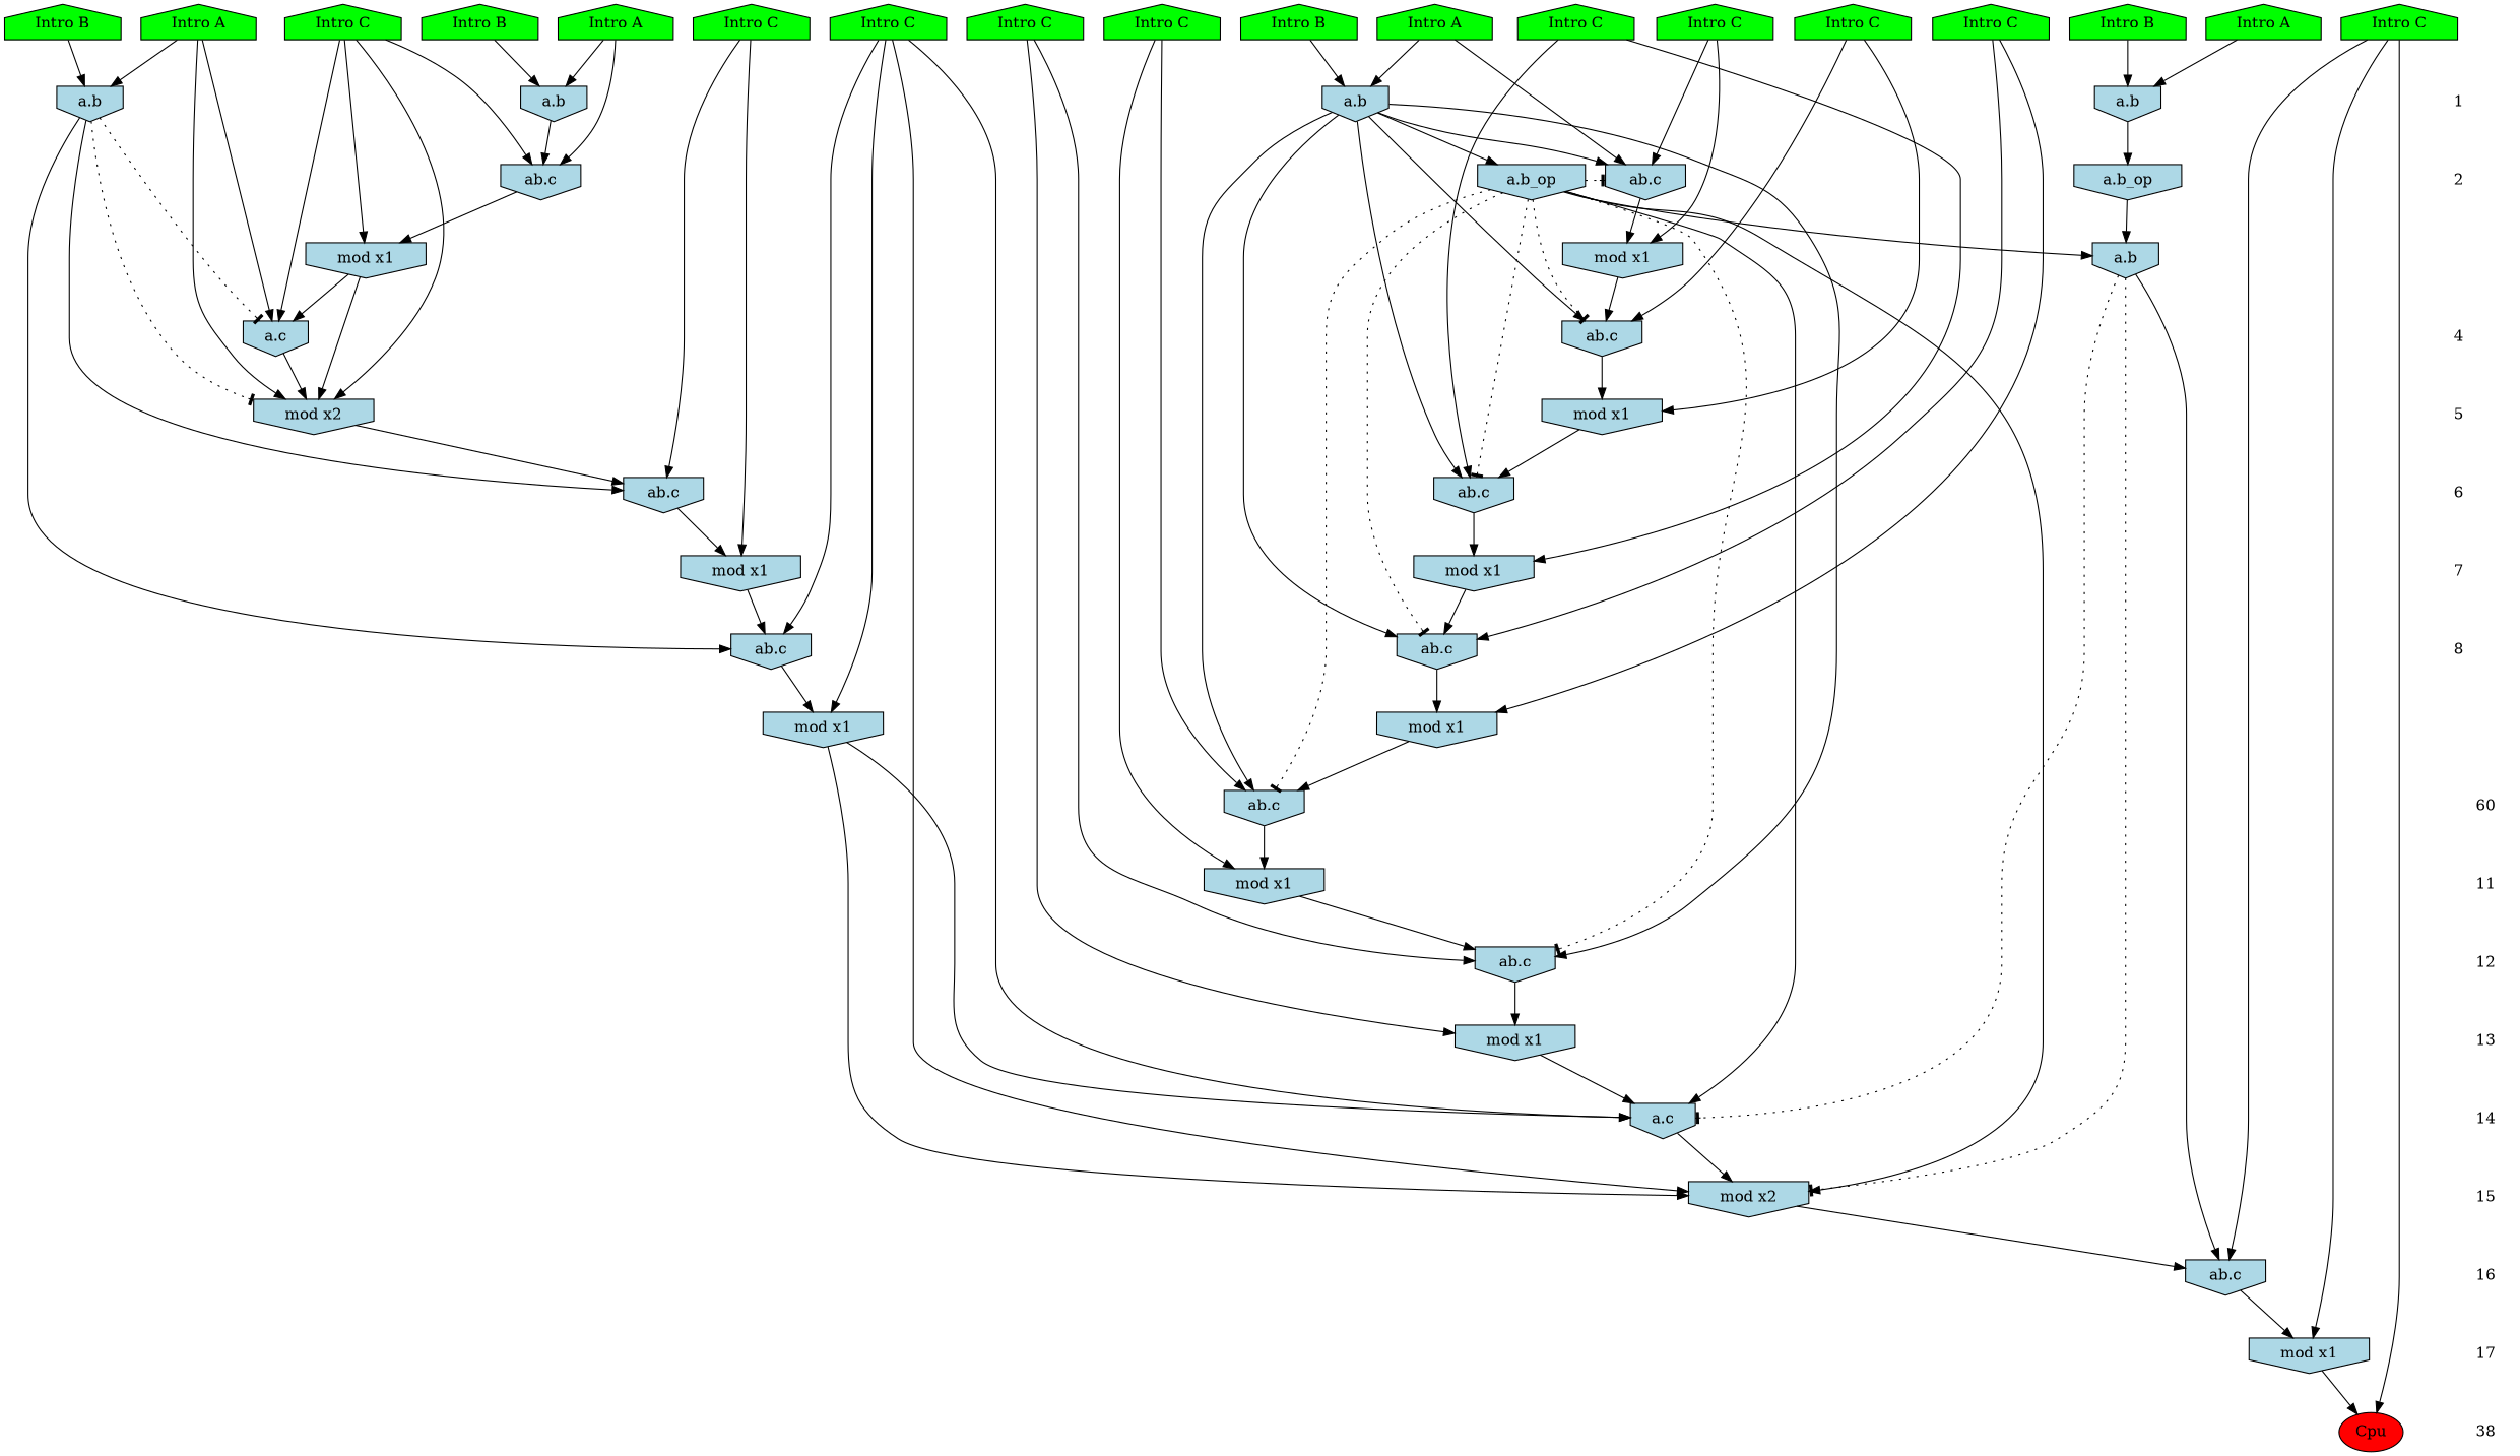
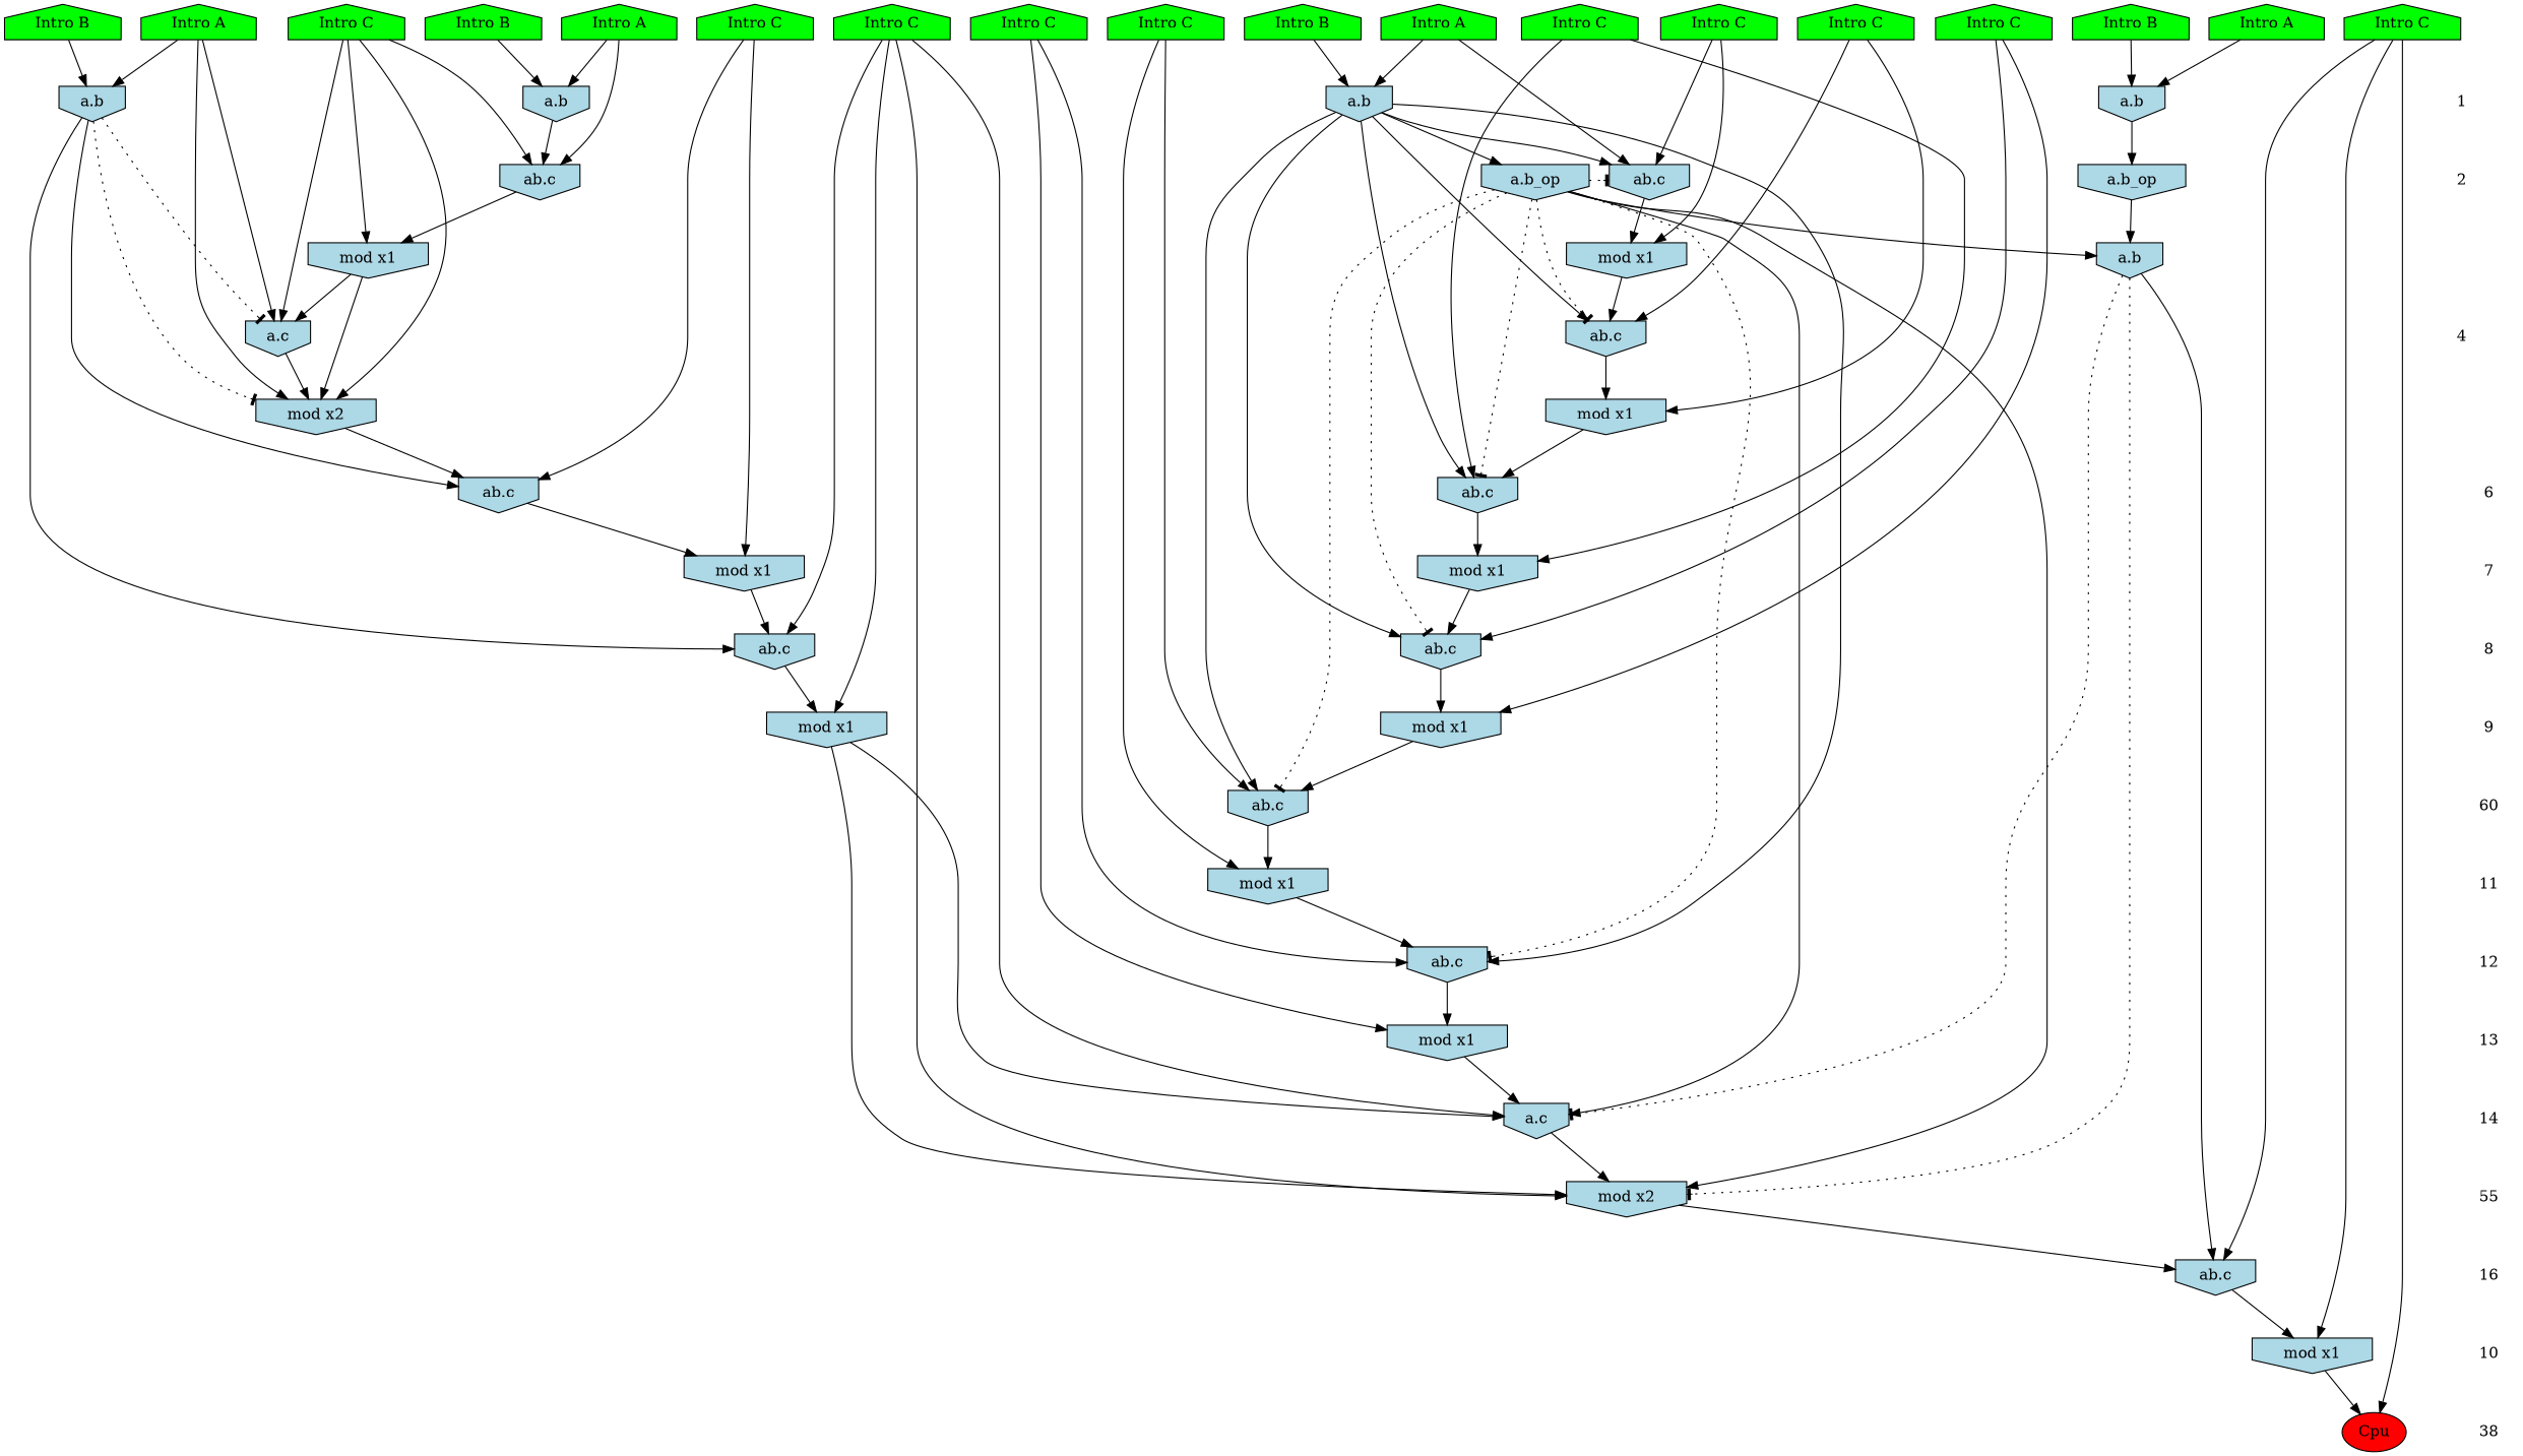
  digraph {
    ranksep=.5
    node [fillcolor=lightblue shape=invhouse style=filled]
    n1 [fillcolor=green label="Intro B" shape=house]
    n2 [fillcolor=green label="Intro A" shape=house]
    n3 [fillcolor=green label="Intro B" shape=house]
    n4 [fillcolor=green label="Intro B" shape=house]
    n5 [fillcolor=green label="Intro A" shape=house]
    n6 [fillcolor=green label="Intro B" shape=house]
    n7 [fillcolor=green label="Intro A" shape=house]
    n8 [fillcolor=green label="Intro A" shape=house]
    n9 [fillcolor=green label="Intro C" shape=house]
    n10 [fillcolor=green label="Intro C" shape=house]
    n11 [fillcolor=green label="Intro C" shape=house]
    n12 [fillcolor=green label="Intro C" shape=house]
    n13 [fillcolor=green label="Intro C" shape=house]
    n14 [fillcolor=green label="Intro C" shape=house]
    n15 [fillcolor=green label="Intro C" shape=house]
    n16 [fillcolor=green label="Intro C" shape=house]
    n17 [fillcolor=green label="Intro C" shape=house]
    n18 [fillcolor=green label="Intro C" shape=house]
    1 [shape=plaintext fillcolor="" style=""]
    n20 [label="a.b"]
    n21 [label="a.b"]
    n22 [label="a.b"]
    n23 [label="a.b"]
    2 [shape=plaintext fillcolor="" style=""]
    n25 [label="ab.c"]
    n26 [label="ab.c"]
    n27 [label="a.b_op"]
    n28 [label="a.b_op"]
    n29 [label="mod x1"]
    n30 [label="mod x1"]
    n31 [label="a.b"]
    4 [shape=plaintext fillcolor="" style=""]
    n33 [label="ab.c"]
    n34 [label="a.c"]
-   5 [shape=plaintext fillcolor="" style=""]
    n36 [label="mod x2"]
    n37 [label="mod x1"]
    6 [shape=plaintext fillcolor="" style=""]
    n39 [label="ab.c"]
    n40 [label="ab.c"]
    7 [shape=plaintext fillcolor="" style=""]
    n42 [label="mod x1"]
    n43 [label="mod x1"]
    8 [shape=plaintext fillcolor="" style=""]
    n45 [label="ab.c"]
    n46 [label="ab.c"]
+   9 [shape=plaintext fillcolor="" style=""]
    n48 [label="mod x1"]
    n49 [label="mod x1"]
    n50 [label=60 shape=plaintext fillcolor="" style=""]
    n51 [label="ab.c"]
    11 [shape=plaintext fillcolor="" style=""]
    n53 [label="mod x1"]
    12 [shape=plaintext fillcolor="" style=""]
    n55 [label="ab.c"]
    13 [shape=plaintext fillcolor="" style=""]
    n57 [label="mod x1"]
    14 [shape=plaintext fillcolor="" style=""]
    n59 [label="a.c"]
-   15 [shape=plaintext fillcolor="" style=""]
+   15 [shape=plaintext label=55 fillcolor="" style=""]
    n61 [label="mod x2"]
    16 [shape=plaintext fillcolor="" style=""]
    n63 [label="ab.c"]
-   17 [shape=plaintext fillcolor="" style=""]
+   17 [shape=plaintext label=10 fillcolor="" style=""]
    n65 [label="mod x1"]
    n66 [label=38 shape=plaintext fillcolor="" style=""]
    n67 [fillcolor=red label=Cpu shape=""]
    subgraph sub_1 {
      rank=same
      n1
      n2
      n3
      n4
      n5
      n6
      n7
      n8
      n9
      n10
      n11
      n12
      n13
      n14
      n15
      n16
      n17
      n18
    }
    subgraph sub_2 {
      rank=same
      1
      n20
      n21
      n22
      n23
    }
    subgraph sub_3 {
      rank=same
      2
      n25
      n26
      n27
      n28
    }
    subgraph sub_4 {
      rank=same
      n29
      n30
      n31
    }
    subgraph sub_5 {
      rank=same
      4
      n33
      n34
    }
    subgraph sub_6 {
      rank=same
-     5
      n36
      n37
    }
    subgraph sub_7 {
      rank=same
      6
      n39
      n40
    }
    subgraph sub_8 {
      rank=same
      7
      n42
      n43
    }
    subgraph sub_9 {
      rank=same
      8
      n45
      n46
    }
    subgraph sub_10 {
      rank=same
+     9
      n48
      n49
    }
    subgraph sub_11 {
      rank=same
      n50
      n51
    }
    subgraph sub_12 {
      rank=same
      11
      n53
    }
    subgraph sub_13 {
      rank=same
      12
      n55
    }
    subgraph sub_14 {
      rank=same
      13
      n57
    }
    subgraph sub_15 {
      rank=same
      14
      n59
    }
    subgraph sub_16 {
      rank=same
      15
      n61
    }
    subgraph sub_17 {
      rank=same
      16
      n63
    }
    subgraph sub_18 {
      rank=same
      17
      n65
    }
    subgraph sub_19 {
      rank=same
      n66
      n67
    }
    n1 -> n23
    n2 -> n22
    n3 -> n20
    n4 -> n22
    n5 -> n21
    n5 -> n25
    n6 -> n21
    n7 -> n23
    n7 -> n34
    n7 -> n36
    n8 -> n20
    n8 -> n26
    n9 -> n51
    n9 -> n53
    n10 -> n25
    n10 -> n30
    n11 -> n63
    n11 -> n65
    n11 -> n67
    n12 -> n39
    n12 -> n42
    n13 -> n40
    n13 -> n43
    n14 -> n33
    n14 -> n37
    n15 -> n26
    n15 -> n29
    n15 -> n34
    n15 -> n36
    n16 -> n46
    n16 -> n49
    n17 -> n45
    n17 -> n48
    n17 -> n59
    n17 -> n61
    n18 -> n55
    n18 -> n57
    1 -> 2 [style=invis]
    n20 -> n26
    n21 -> n25
    n21 -> n28
    n21 -> n33
    n21 -> n40
    n21 -> n46
    n21 -> n51
    n21 -> n55
    n22 -> n27
    n23 -> n34 [arrowhead=tee style=dotted]
    n23 -> n36 [arrowhead=tee style=dotted]
    n23 -> n39
    n23 -> n45
    n25 -> n30
    n26 -> n29
    n27 -> n31
    n28 -> n25 [arrowhead=tee style=dotted]
    n28 -> n31
    n28 -> n33 [arrowhead=tee style=dotted]
    n28 -> n40 [arrowhead=tee style=dotted]
    n28 -> n46 [arrowhead=tee style=dotted]
    n28 -> n51 [arrowhead=tee style=dotted]
    n28 -> n55 [arrowhead=tee style=dotted]
    n28 -> n59
    n28 -> n61
    n29 -> n34
    n29 -> n36
    n30 -> n33
    n31 -> n59 [arrowhead=tee style=dotted]
    n31 -> n61 [arrowhead=tee style=dotted]
    n31 -> n63
-   4 -> 5 [style=invis]
    n33 -> n37
    n34 -> n36
-   5 -> 6 [style=invis]
    n36 -> n39
    n37 -> n40
    6 -> 7 [style=invis]
    n39 -> n42
    n40 -> n43
    7 -> 8 [style=invis]
    n42 -> n45
    n43 -> n46
+   8 -> 9 [style=invis]
    n45 -> n48
    n46 -> n49
+   9 -> n50 [style=invis]
    n48 -> n59
    n48 -> n61
    n49 -> n51
    n50 -> 11 [style=invis]
    n51 -> n53
    11 -> 12 [style=invis]
    n53 -> n55
    12 -> 13 [style=invis]
    n55 -> n57
    13 -> 14 [style=invis]
    n57 -> n59
    14 -> 15 [style=invis]
    n59 -> n61
    15 -> 16 [style=invis]
    n61 -> n63
    16 -> 17 [style=invis]
    n63 -> n65
    17 -> n66 [style=invis]
    n65 -> n67
  }
